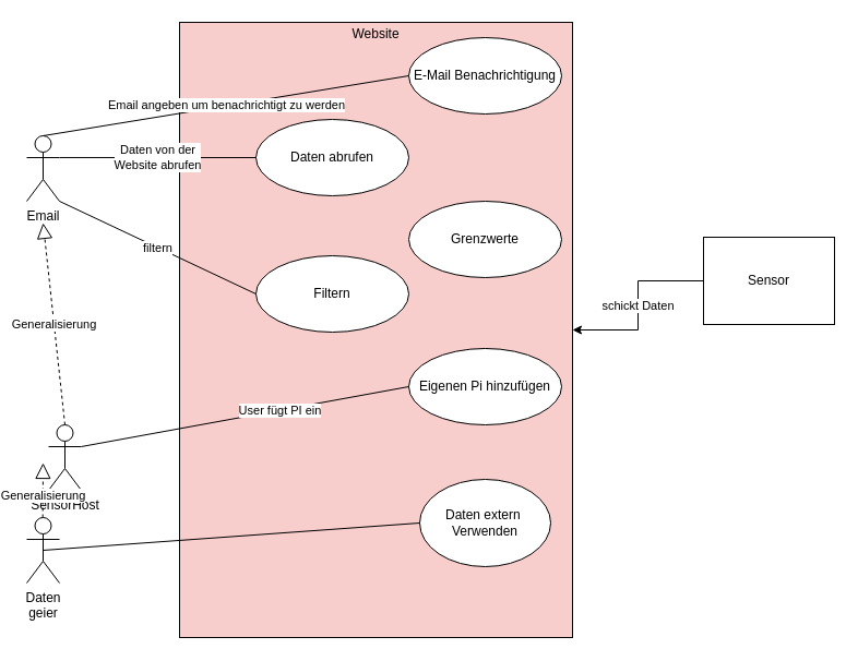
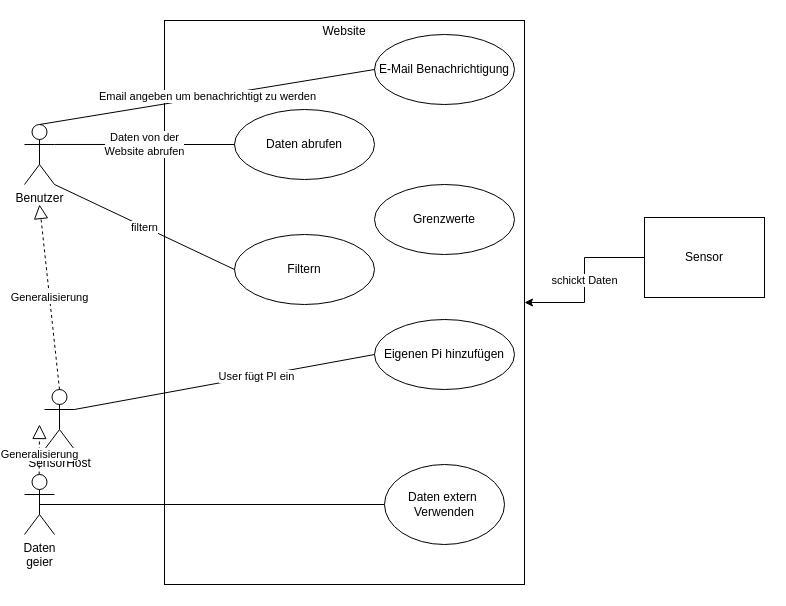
  <mxCell id="0" />
  <mxCell id="1" parent="0" />
- <mxCell id="2" value="Email" style="shape=umlActor;verticalLabelPosition=bottom;verticalAlign=top;html=1;outlineConnect=0;" parent="1" vertex="1"><mxGeometry x="20" y="124" width="30" height="60" as="geometry" /></mxCell>
- <mxCell id="3" value="&lt;p style=&quot;margin: 0px ; margin-top: 4px ; text-align: center&quot;&gt;Website&lt;/p&gt;" style="verticalAlign=top;align=left;overflow=fill;fontSize=12;fontFamily=Helvetica;html=1;fillColor=#f8cecc;" parent="1" vertex="1"><mxGeometry x="160" y="20" width="360" height="564" as="geometry" /></mxCell>
+ <mxCell id="2" value="Benutzer" style="shape=umlActor;verticalLabelPosition=bottom;verticalAlign=top;html=1;outlineConnect=0;" parent="1" vertex="1"><mxGeometry x="20" y="124" width="30" height="60" as="geometry" /></mxCell>
+ <mxCell id="3" value="&lt;p style=&quot;margin: 0px ; margin-top: 4px ; text-align: center&quot;&gt;Website&lt;/p&gt;" style="verticalAlign=top;align=left;overflow=fill;fontSize=12;fontFamily=Helvetica;html=1;" parent="1" vertex="1"><mxGeometry x="160" y="20" width="360" height="564" as="geometry" /></mxCell>
  <mxCell id="4" value="Daten abrufen" style="ellipse;whiteSpace=wrap;html=1;" parent="1" vertex="1"><mxGeometry x="230" y="109" width="140" height="70" as="geometry" /></mxCell>
  <mxCell id="5" value="SensorHost" style="shape=umlActor;verticalLabelPosition=bottom;verticalAlign=top;html=1;" parent="1" vertex="1"><mxGeometry x="40" y="389" width="30" height="60" as="geometry" /></mxCell>
  <mxCell id="6" value="Eigenen Pi hinzufügen" style="ellipse;whiteSpace=wrap;html=1;" parent="1" vertex="1"><mxGeometry x="370" y="319" width="140" height="70" as="geometry" /></mxCell>
  <mxCell id="7" value="Filtern" style="ellipse;whiteSpace=wrap;html=1;" parent="1" vertex="1"><mxGeometry x="230" y="234" width="140" height="70" as="geometry" /></mxCell>
  <mxCell id="8" value="E-Mail Benachrichtigung" style="ellipse;whiteSpace=wrap;html=1;" parent="1" vertex="1"><mxGeometry x="370" y="34" width="140" height="70" as="geometry" /></mxCell>
  <mxCell id="9" value="Grenzwerte" style="ellipse;whiteSpace=wrap;html=1;" parent="1" vertex="1"><mxGeometry x="370" y="184" width="140" height="70" as="geometry" /></mxCell>
  <mxCell id="10" value="filtern" style="endArrow=none;html=1;rounded=0;exitX=1;exitY=1;exitDx=0;exitDy=0;exitPerimeter=0;entryX=0;entryY=0.5;entryDx=0;entryDy=0;" parent="1" source="2" target="7" edge="1"><mxGeometry width="50" height="50" relative="1" as="geometry"><mxPoint x="350" y="384" as="sourcePoint" /><mxPoint x="400" y="334" as="targetPoint" /></mxGeometry></mxCell>
  <mxCell id="11" value="Daten von der&lt;br&gt;Website abrufen" style="endArrow=none;html=1;rounded=0;entryX=0;entryY=0.5;entryDx=0;entryDy=0;exitX=1;exitY=0.333;exitDx=0;exitDy=0;exitPerimeter=0;" parent="1" source="2" target="4" edge="1"><mxGeometry width="50" height="50" relative="1" as="geometry"><mxPoint x="105" y="154" as="sourcePoint" /><mxPoint x="400" y="334" as="targetPoint" /></mxGeometry></mxCell>
  <mxCell id="12" value="Email angeben um benachrichtigt zu werden" style="endArrow=none;html=1;rounded=0;entryX=0;entryY=0.5;entryDx=0;entryDy=0;exitX=0.5;exitY=0;exitDx=0;exitDy=0;exitPerimeter=0;" parent="1" source="2" target="8" edge="1"><mxGeometry width="50" height="50" relative="1" as="geometry"><mxPoint x="350" y="374" as="sourcePoint" /><mxPoint x="400" y="324" as="targetPoint" /></mxGeometry></mxCell>
  <mxCell id="13" value="" style="endArrow=none;html=1;rounded=0;entryX=1;entryY=0.333;entryDx=0;entryDy=0;entryPerimeter=0;exitX=0;exitY=0.5;exitDx=0;exitDy=0;" parent="1" source="6" target="5" edge="1"><mxGeometry width="50" height="50" relative="1" as="geometry"><mxPoint x="350" y="362" as="sourcePoint" /><mxPoint x="35" y="362" as="targetPoint" /></mxGeometry></mxCell>
  <mxCell id="14" value="User fügt PI ein" style="edgeLabel;html=1;align=center;verticalAlign=middle;resizable=0;points=[];" parent="13" vertex="1" connectable="0"><mxGeometry x="-0.214" relative="1" as="geometry"><mxPoint as="offset" /></mxGeometry></mxCell>
  <mxCell id="15" value="schickt Daten" style="edgeStyle=orthogonalEdgeStyle;rounded=0;orthogonalLoop=1;jettySize=auto;html=1;entryX=1;entryY=0.5;entryDx=0;entryDy=0;" parent="1" source="16" target="3" edge="1"><mxGeometry relative="1" as="geometry"><mxPoint x="530" y="302" as="targetPoint" /></mxGeometry></mxCell>
  <mxCell id="16" value="Sensor" style="rounded=0;whiteSpace=wrap;html=1;" parent="1" vertex="1"><mxGeometry x="640" y="217" width="120" height="80" as="geometry" /></mxCell>
  <mxCell id="17" value="Generalisierung" style="endArrow=block;dashed=1;endFill=0;endSize=12;html=1;rounded=0;exitX=0.5;exitY=0;exitDx=0;exitDy=0;exitPerimeter=0;" parent="1" source="5" edge="1"><mxGeometry width="160" relative="1" as="geometry"><mxPoint x="290" y="344" as="sourcePoint" /><mxPoint x="35" y="204" as="targetPoint" /></mxGeometry></mxCell>
  <mxCell id="18" value="Daten&lt;br&gt;geier" style="shape=umlActor;verticalLabelPosition=bottom;verticalAlign=top;html=1;outlineConnect=0;" parent="1" vertex="1"><mxGeometry x="20" y="474" width="30" height="60" as="geometry" /></mxCell>
- <mxCell id="19" value="Daten extern&amp;nbsp;&lt;br&gt;Verwenden" style="ellipse;whiteSpace=wrap;html=1;" parent="1" vertex="1"><mxGeometry x="380" y="439" width="120" height="80" as="geometry" /></mxCell>
+ <mxCell id="19" value="Daten extern&amp;nbsp;&lt;br&gt;Verwenden" style="ellipse;whiteSpace=wrap;html=1;" parent="1" vertex="1"><mxGeometry x="380" y="464" width="120" height="80" as="geometry" /></mxCell>
  <mxCell id="20" value="" style="endArrow=none;html=1;rounded=0;exitX=0.5;exitY=0.5;exitDx=0;exitDy=0;exitPerimeter=0;entryX=0;entryY=0.5;entryDx=0;entryDy=0;" parent="1" source="18" target="19" edge="1"><mxGeometry width="50" height="50" relative="1" as="geometry"><mxPoint x="340" y="494" as="sourcePoint" /><mxPoint x="390" y="444" as="targetPoint" /></mxGeometry></mxCell>
  <mxCell id="21" value="Generalisierung" style="endArrow=block;dashed=1;endFill=0;endSize=12;html=1;rounded=0;exitX=0.5;exitY=0;exitDx=0;exitDy=0;exitPerimeter=0;" parent="1" edge="1"><mxGeometry x="-0.2" width="160" relative="1" as="geometry"><mxPoint x="34.66" y="474" as="sourcePoint" /><mxPoint x="35" y="424" as="targetPoint" /><mxPoint as="offset" /></mxGeometry></mxCell>
